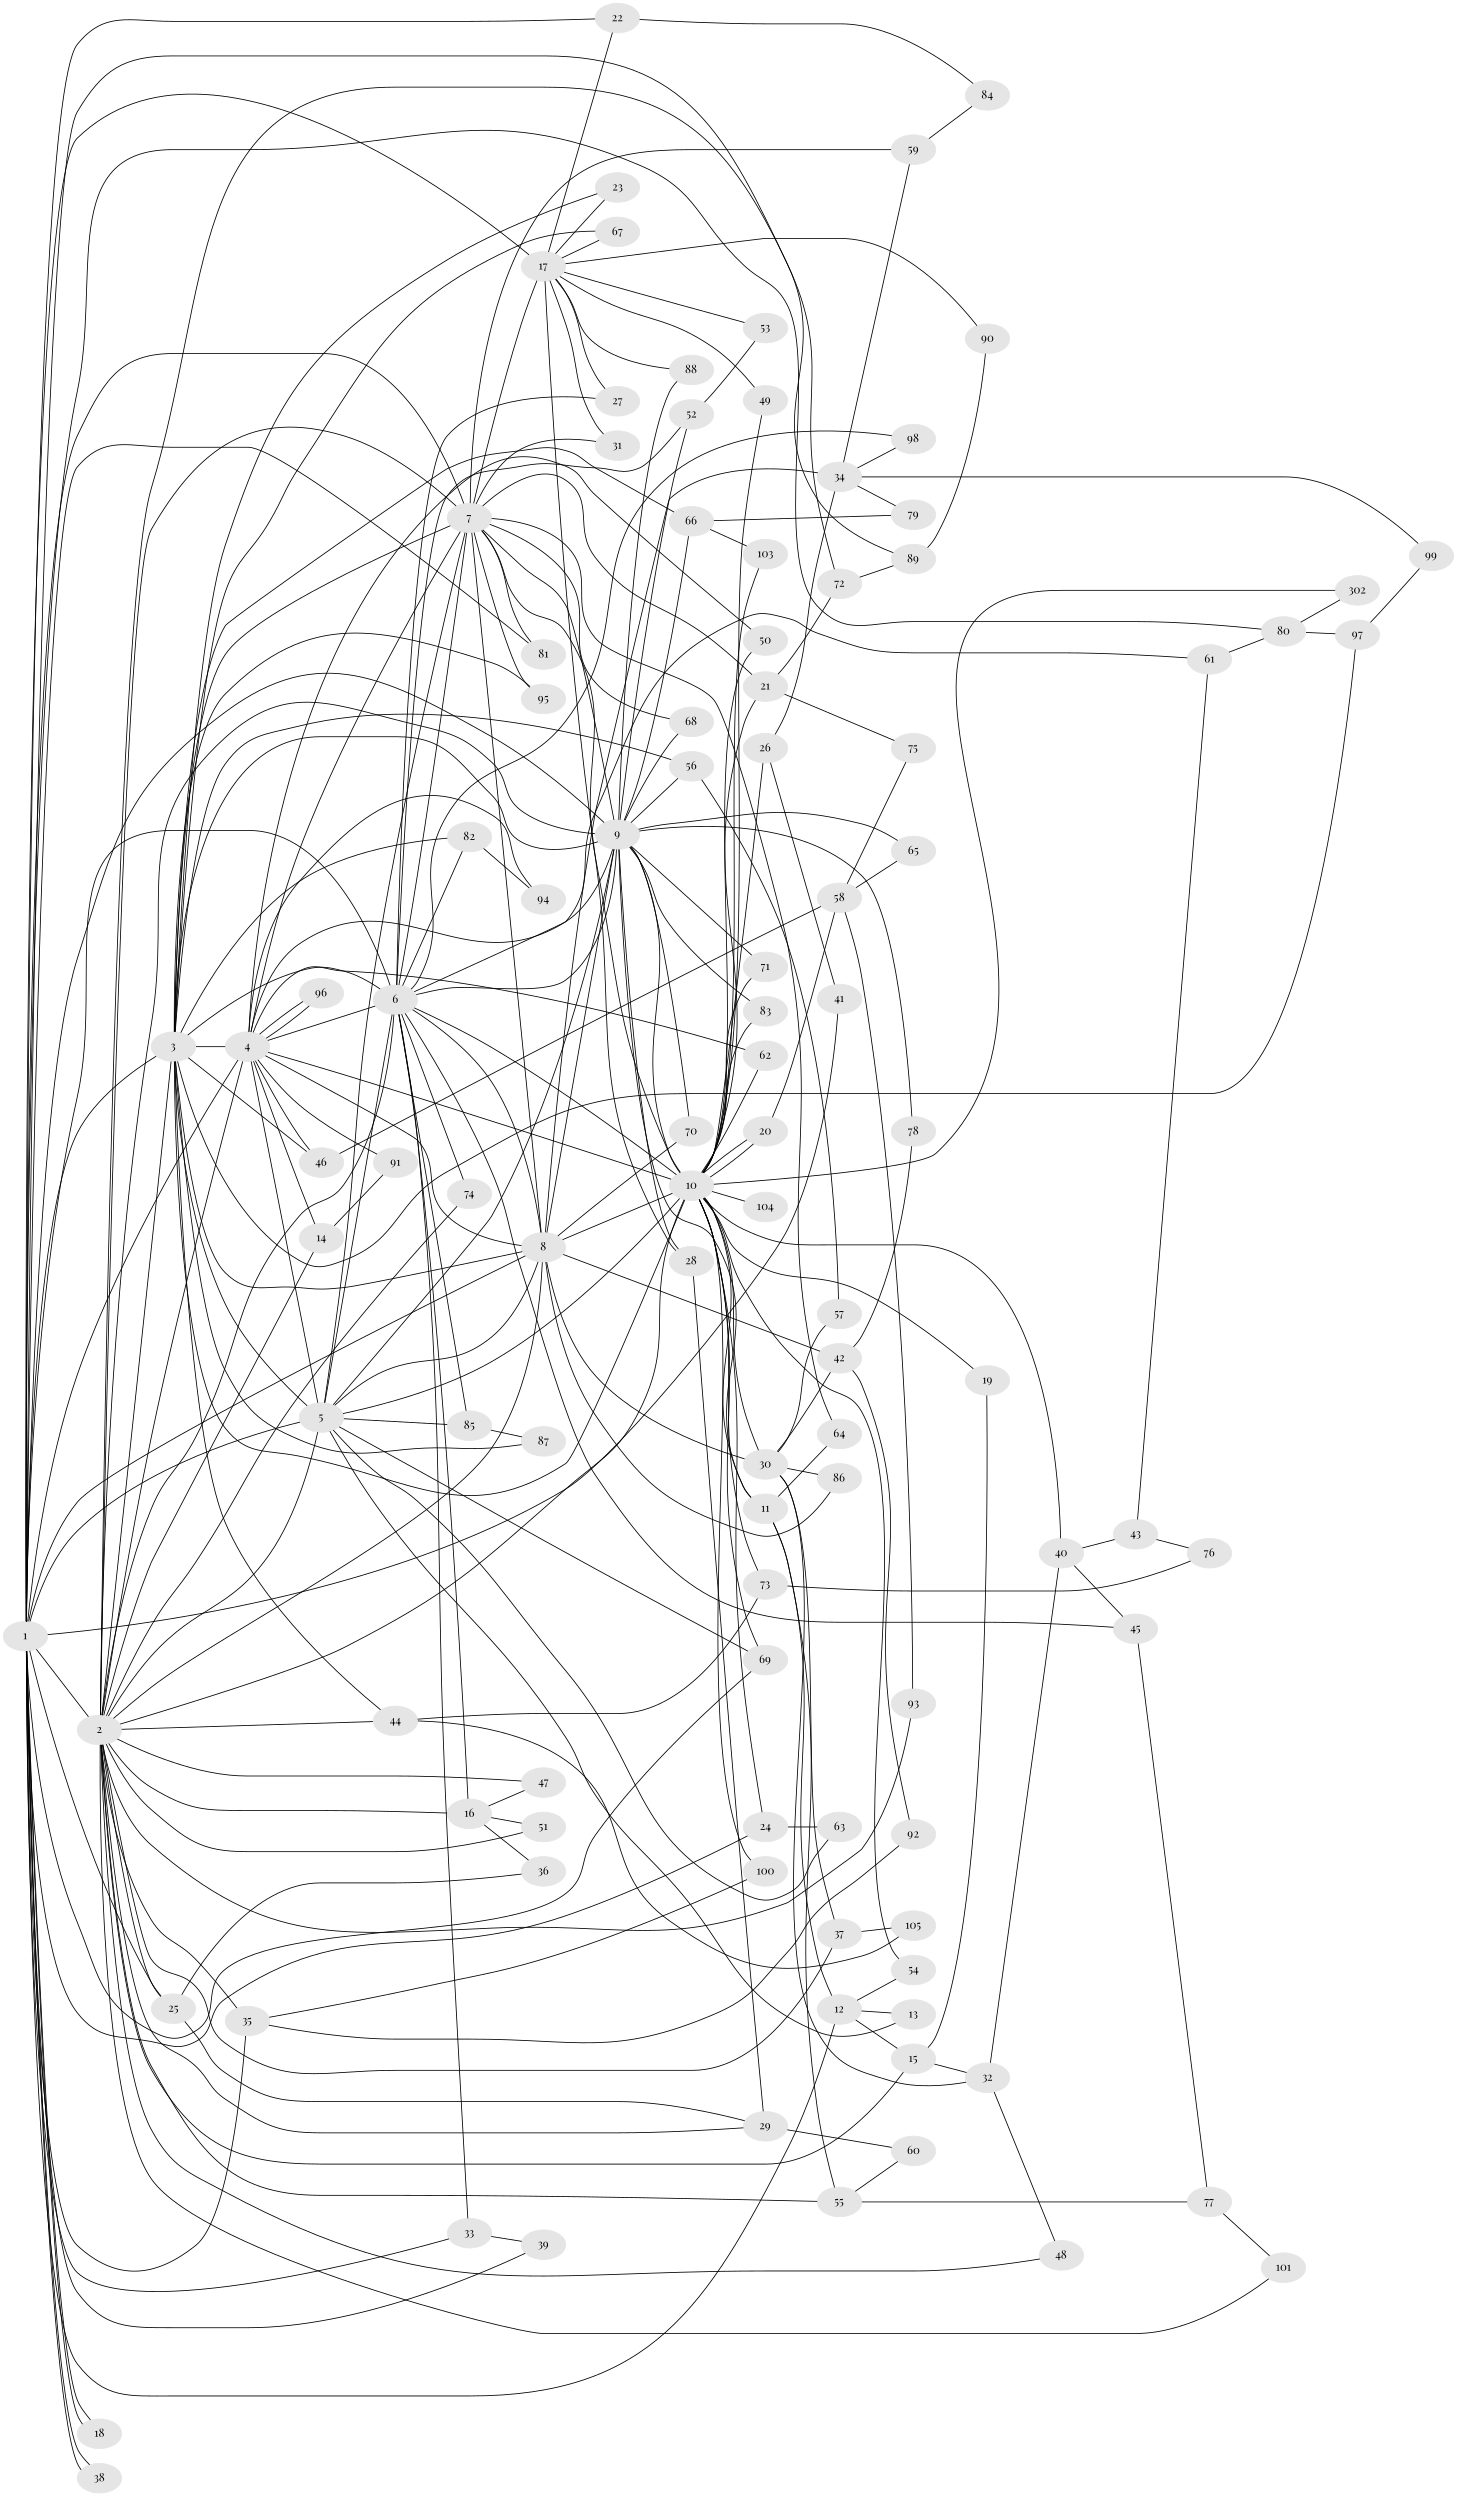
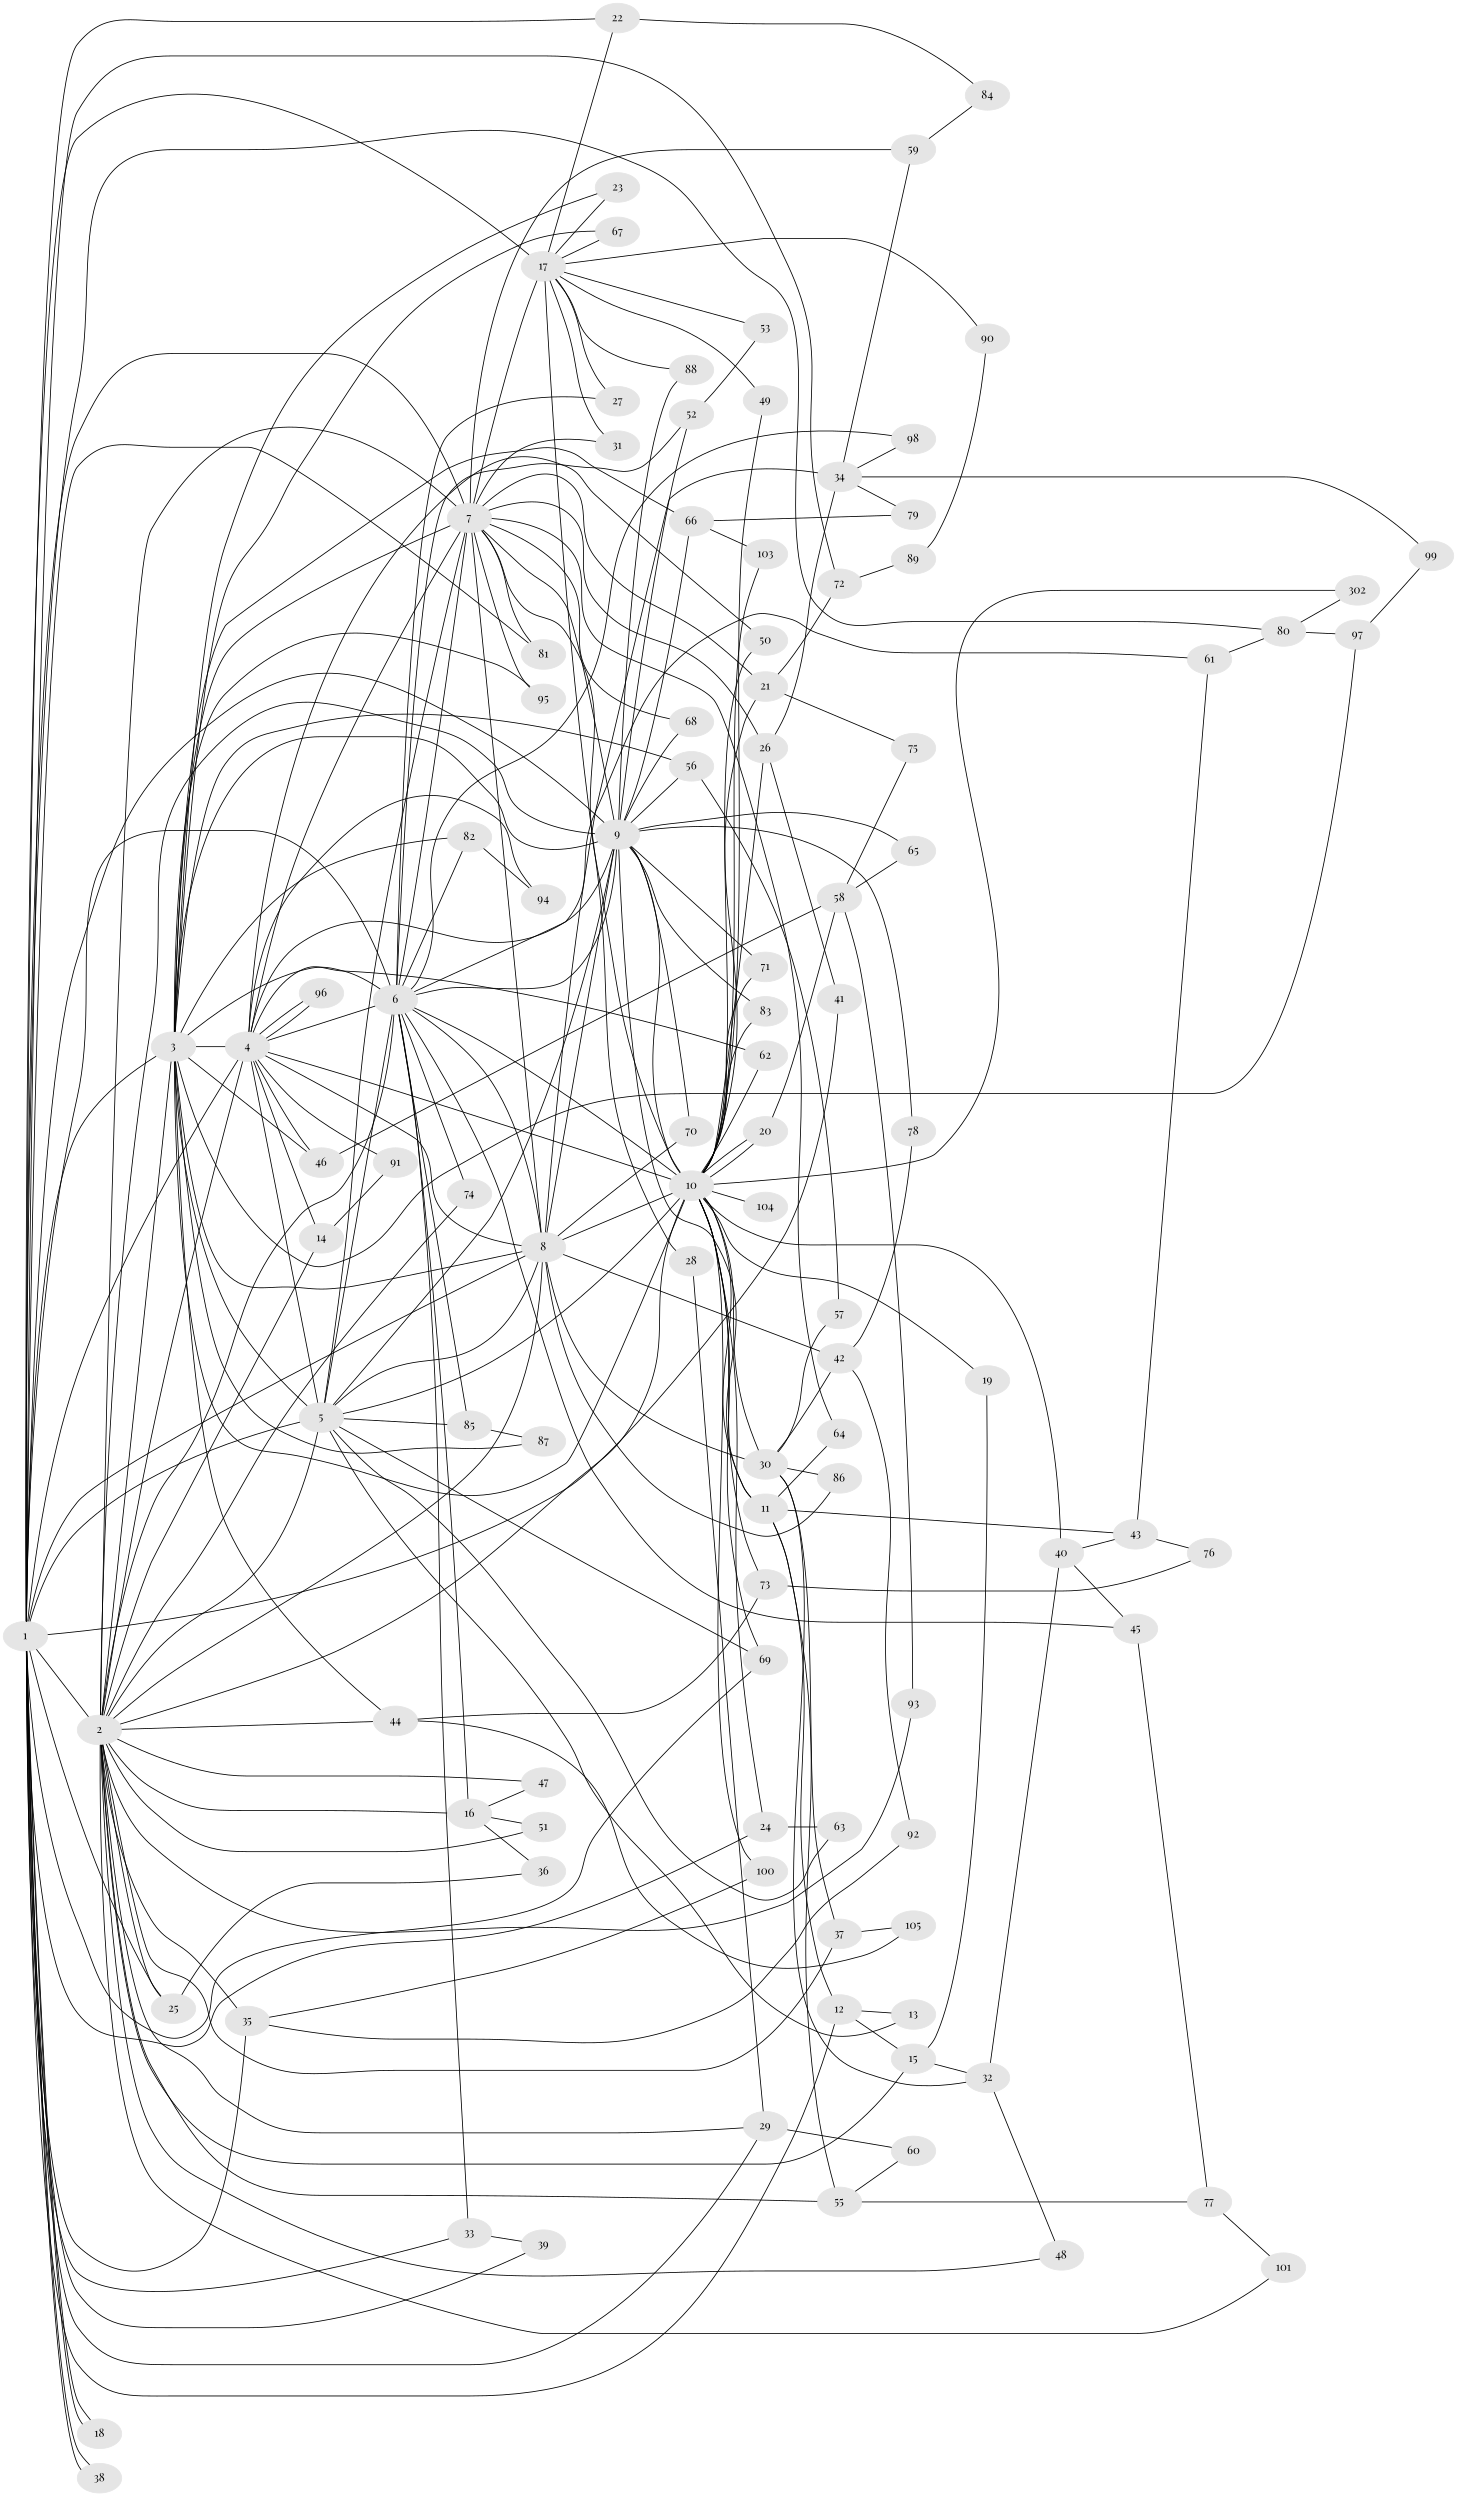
  graph {
    fontname="Playfair Display"
    rankdir=LR
    node [color=gray90 fontname="Playfair Display" style=filled]
    edge [fontname="Playfair Display"]
    1
    2
    3
    4
    5
    6
    7
    8
    9
    12
    17
    18
    22
    24
    25
    29
    33
    35
    38
    39
    41
    72
    80
    81
    69
    10
    14
    15
    16
    37
    44
    47
    48
    51
    55
    74
    89
    93
    101
    23
    46
    56
    66
    67
    82
    87
    95
    97
    50
    62
    91
    94
    96
    13
    63
    85
    27
    45
    52
    61
    98
    21
    26
    31
    59
    64
    68
    30
    34
    42
    70
    86
    11
    28
    65
    71
    78
    83
    88
    104
    19
    20
    40
    49
-   54
    73
    100
    n88 [label=302]
    103
    53
    90
    84
    36
    60
    92
    32
    105
    77
    58
    57
    79
    99
    75
    43
    76
    1 -- 2
    1 -- 3
    1 -- 4
    1 -- 5
    1 -- 6
    1 -- 7
    1 -- 8
    1 -- 9
    1 -- 12
    1 -- 17
    1 -- 18
    1 -- 18
    1 -- 22
    1 -- 24
    1 -- 25
-   25 -- 29
+   1 -- 29
    1 -- 33
    1 -- 35
    1 -- 38
    1 -- 38
    1 -- 39
    1 -- 41
    1 -- 72
    1 -- 80
    1 -- 81
    1 -- 69
    2 -- 3
    2 -- 4
    2 -- 5
    2 -- 6
    2 -- 7
    2 -- 8
    2 -- 9
    2 -- 25
    2 -- 29
    2 -- 35
    2 -- 10
    2 -- 14
    2 -- 15
    2 -- 16
    2 -- 37
    2 -- 44
    2 -- 47
    2 -- 48
    2 -- 51
    2 -- 55
    2 -- 74
-   2 -- 89
    2 -- 93
    2 -- 101
    3 -- 4
    3 -- 5
    3 -- 6
    3 -- 7
    3 -- 8
    3 -- 9
    3 -- 10
    3 -- 44
    3 -- 23
    3 -- 46
    3 -- 56
    3 -- 66
    3 -- 67
    3 -- 82
    3 -- 87
    3 -- 95
    3 -- 97
    4 -- 5
    4 -- 6
    4 -- 7
    4 -- 8
    4 -- 9
    4 -- 10
    4 -- 14
    4 -- 46
    4 -- 50
    4 -- 62
    4 -- 91
    4 -- 94
    4 -- 96
    4 -- 96
    5 -- 6
    5 -- 7
    5 -- 8
    5 -- 9
    5 -- 69
    5 -- 10
    5 -- 13
    5 -- 63
    5 -- 85
    6 -- 7
    6 -- 8
    6 -- 9
    6 -- 33
    6 -- 10
    6 -- 16
    6 -- 74
    6 -- 82
    6 -- 85
    6 -- 27
    6 -- 45
    6 -- 52
    6 -- 61
    6 -- 98
    7 -- 8
    7 -- 9
    7 -- 17
    7 -- 81
    7 -- 10
    7 -- 95
    7 -- 21
+   7 -- 26
    7 -- 31
    7 -- 59
    7 -- 64
    7 -- 68
    8 -- 9
    8 -- 10
    8 -- 30
    8 -- 34
    8 -- 42
    8 -- 70
    8 -- 86
    9 -- 10
    9 -- 56
    9 -- 66
    9 -- 52
    9 -- 68
    9 -- 70
    9 -- 11
-   9 -- 28
    9 -- 65
    9 -- 71
    9 -- 78
    9 -- 83
    9 -- 88
    12 -- 15
    12 -- 13
-   12 -- 54
    17 -- 22
    17 -- 23
    17 -- 67
    17 -- 27
    17 -- 31
    17 -- 28
    17 -- 88
    17 -- 49
    17 -- 53
    17 -- 90
    22 -- 84
    24 -- 63
    25 -- 36
    29 -- 60
    33 -- 39
    35 -- 100
    35 -- 92
    72 -- 89
    80 -- 97
    80 -- n88
    10 -- 24
    10 -- 69
    10 -- 50
    10 -- 62
    10 -- 21
    10 -- 26
    10 -- 30
    10 -- 11
    10 -- 71
    10 -- 83
    10 -- 104
    10 -- 19
    10 -- 20
    10 -- 20
    10 -- 40
    10 -- 49
-   10 -- 54
    10 -- 73
    10 -- 100
    10 -- n88
    10 -- 103
    14 -- 91
    15 -- 19
    15 -- 32
    16 -- 47
    16 -- 51
    16 -- 36
    37 -- 105
    44 -- 73
    44 -- 105
    55 -- 60
    55 -- 77
    89 -- 90
    46 -- 58
    56 -- 57
    66 -- 103
    66 -- 79
    82 -- 94
    97 -- 99
    85 -- 87
    45 -- 77
    52 -- 53
    61 -- 80
    21 -- 72
    21 -- 75
    26 -- 41
    26 -- 34
    59 -- 84
    30 -- 37
    30 -- 42
    30 -- 86
    30 -- 32
    30 -- 57
    34 -- 98
    34 -- 59
    34 -- 79
    34 -- 99
    42 -- 78
    42 -- 92
    11 -- 12
    11 -- 55
    11 -- 64
+   11 -- 43
    28 -- 29
    20 -- 58
    40 -- 45
    40 -- 43
    73 -- 76
    32 -- 48
    32 -- 40
    77 -- 101
    58 -- 93
    58 -- 65
    58 -- 75
    43 -- 61
    43 -- 76
  }
